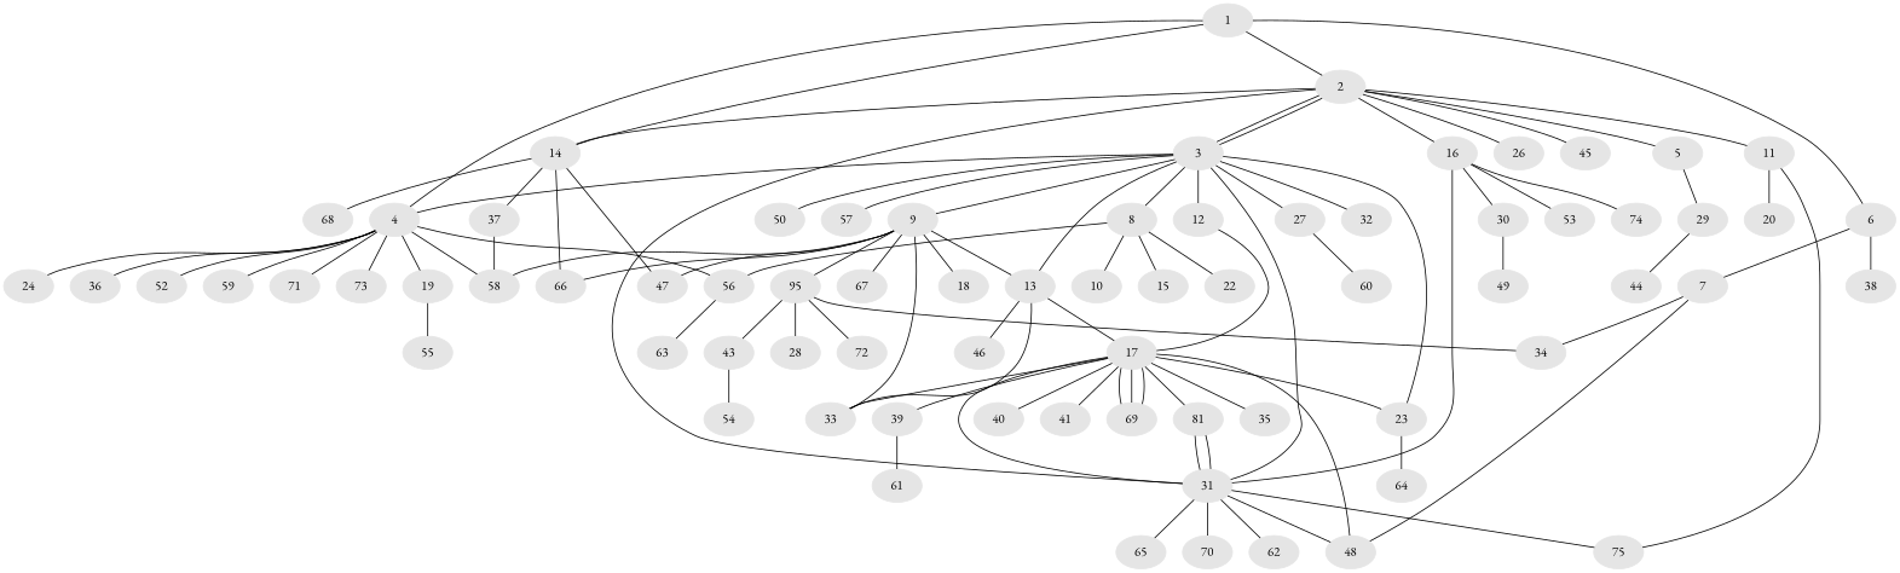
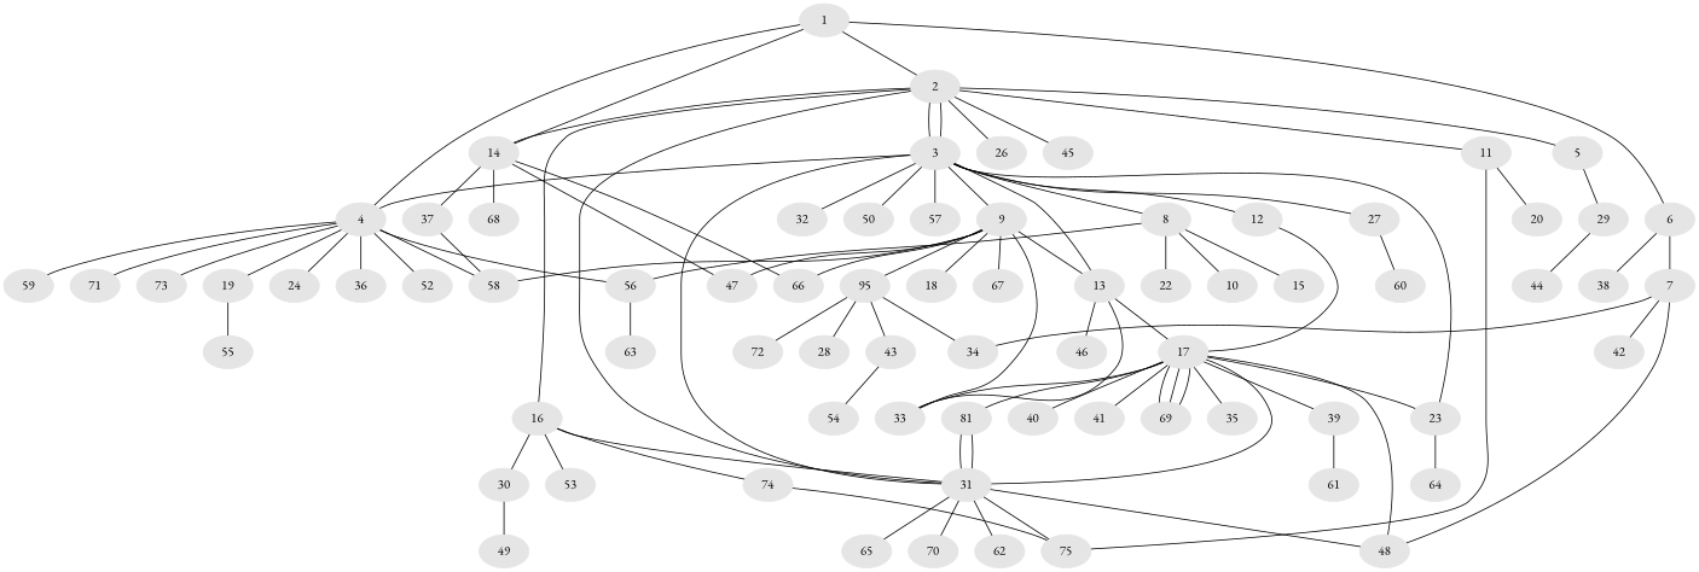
  graph {
    fontname="EB Garamond"
    node [color=gray90 fontname="EB Garamond" style=filled]
    edge [fontname="EB Garamond"]
    1
    2
    4
    6
    14
    3
    5
    11
    16
    26
    31
    45
    19
    24
    36
    52
    56
    58
    59
    71
    73
    7
    38
    47
    66
    37
    68
    8
    9
    12
    13
    23
    27
    32
    50
    57
    29
    20
    75
    30
    53
    74
    48
    62
    65
    70
    10
    15
    22
    18
    n51 [label=95]
    33
    67
    17
    46
    64
    60
    55
    63
    44
    34
+   42
    28
    43
    72
    n66 [label=81]
    35
    39
    40
    41
    69
    49
    61
    54
    1 -- 2
    1 -- 4
    1 -- 6
    1 -- 14
    2 -- 14
    2 -- 3
    2 -- 3
    2 -- 5
    2 -- 11
    2 -- 16
    2 -- 26
    2 -- 31
    2 -- 45
    4 -- 19
    4 -- 24
    4 -- 36
    4 -- 52
    4 -- 56
    4 -- 58
    4 -- 59
    4 -- 71
    4 -- 73
    6 -- 7
    6 -- 38
    14 -- 47
    14 -- 66
    14 -- 37
    14 -- 68
    3 -- 4
    3 -- 31
    3 -- 8
    3 -- 9
    3 -- 12
    3 -- 13
    3 -- 23
    3 -- 27
    3 -- 32
    3 -- 50
    3 -- 57
    5 -- 29
    11 -- 20
    11 -- 75
    16 -- 31
    16 -- 30
    16 -- 53
    16 -- 74
    31 -- 75
    31 -- 48
    31 -- 62
    31 -- 65
    31 -- 70
    19 -- 55
    56 -- 63
    7 -- 48
    7 -- 34
+   7 -- 42
    37 -- 58
    8 -- 56
    8 -- 10
    8 -- 15
    8 -- 22
    9 -- 58
    9 -- 47
    9 -- 66
    9 -- 13
    9 -- 18
    9 -- n51
    9 -- 33
    9 -- 67
    12 -- 17
    13 -- 33
    13 -- 17
    13 -- 46
    23 -- 64
    27 -- 60
    29 -- 44
    30 -- 49
+   74 -- 75
    n51 -- 34
    n51 -- 28
    n51 -- 43
    n51 -- 72
    17 -- 31
    17 -- 23
    17 -- 48
    17 -- 33
    17 -- n66
    17 -- 35
    17 -- 39
    17 -- 40
    17 -- 41
    17 -- 69
    17 -- 69
    17 -- 69
    43 -- 54
    n66 -- 31
    n66 -- 31
    39 -- 61
  }
